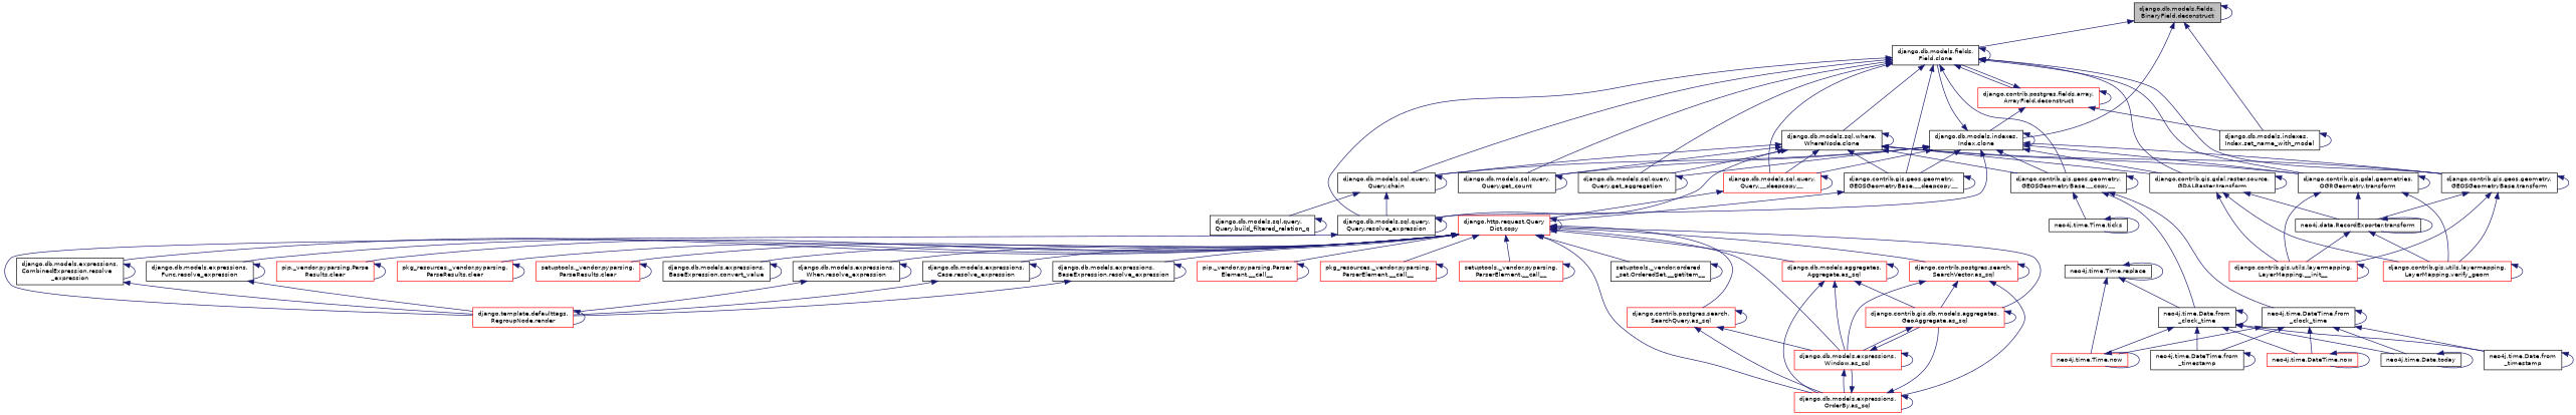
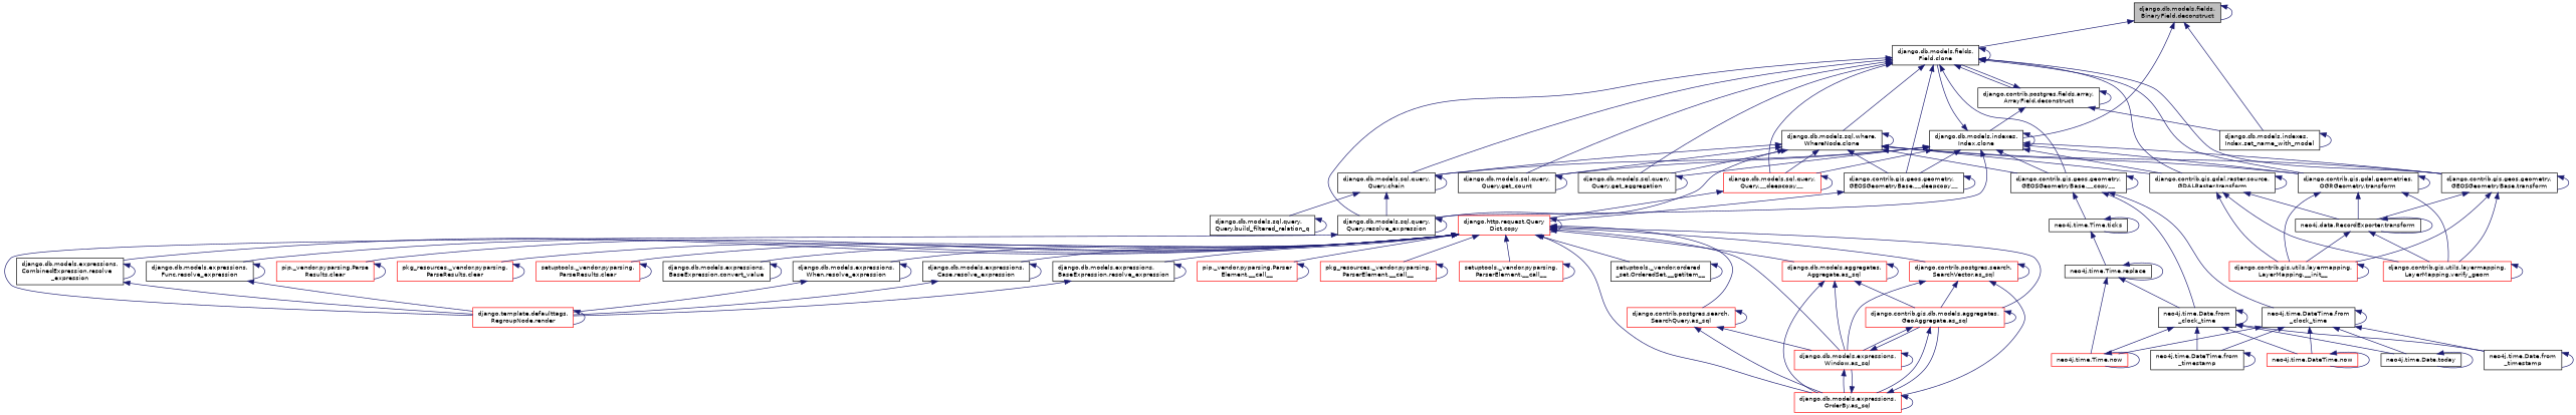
  digraph {
    rankdir=TB
    node [color=black fillcolor=white fontname=Helvetica fontsize=10 shape=record style=filled]
    edge [color=midnightblue dir=back fontname=Helvetica fontsize=10 labelfontname=Helvetica labelfontsize=10 style=solid]
    n1 [fillcolor=grey75 fontcolor=black height=0.2 label="django.db.models.fields.\lBinaryField.deconstruct" width=0.4]
    n2 [height=0.2 label="django.db.models.fields.\lField.clone" width=0.4]
    n3 [height=0.2 label="django.db.models.indexes.\lIndex.clone" width=0.4]
    n4 [height=0.2 label="django.db.models.indexes.\lIndex.set_name_with_model" width=0.4]
    n5 [height=0.2 label="django.contrib.gis.geos.geometry.\lGEOSGeometryBase.__copy__" width=0.4]
    n6 [color=red height=0.2 label="django.db.models.sql.query.\lQuery.__deepcopy__" width=0.4]
    n7 [height=0.2 label="django.contrib.gis.geos.geometry.\lGEOSGeometryBase.__deepcopy__" width=0.4]
    n8 [height=0.2 label="django.db.models.sql.query.\lQuery.chain" width=0.4]
    n9 [height=0.2 label="django.db.models.sql.query.\lQuery.resolve_expression" width=0.4]
    n10 [height=0.2 label="django.db.models.sql.where.\lWhereNode.clone" width=0.4]
    n11 [height=0.2 label="django.db.models.sql.query.\lQuery.get_aggregation" width=0.4]
    n12 [height=0.2 label="django.db.models.sql.query.\lQuery.get_count" width=0.4]
    n13 [height=0.2 label="django.contrib.gis.gdal.geometries.\lOGRGeometry.transform" width=0.4]
    n14 [height=0.2 label="django.contrib.gis.geos.geometry.\lGEOSGeometryBase.transform" width=0.4]
    n15 [height=0.2 label="django.contrib.gis.gdal.raster.source.\lGDALRaster.transform" width=0.4]
-   n16 [color=red height=0.2 label="django.contrib.postgres.fields.array.\lArrayField.deconstruct" width=0.4]
+   n16 [height=0.2 label="django.contrib.postgres.fields.array.\lArrayField.deconstruct" width=0.4]
    n17 [height=0.2 label="neo4j.time.Date.from\l_clock_time" width=0.4]
    n18 [height=0.2 label="neo4j.time.DateTime.from\l_clock_time" width=0.4]
    n19 [height=0.2 label="neo4j.time.Time.ticks" width=0.4]
    n20 [color=red height=0.2 label="django.http.request.Query\lDict.copy" width=0.4]
    n21 [height=0.2 label="django.db.models.sql.query.\lQuery.build_filtered_relation_q" width=0.4]
    n22 [color=red height=0.2 label="django.template.defaulttags.\lRegroupNode.render" width=0.4]
    n23 [color=red height=0.2 label="django.contrib.gis.utils.layermapping.\lLayerMapping.__init__" width=0.4]
    n24 [height=0.2 label="neo4j.data.RecordExporter.transform" width=0.4]
    n25 [color=red height=0.2 label="django.contrib.gis.utils.layermapping.\lLayerMapping.verify_geom" width=0.4]
    n26 [height=0.2 label="neo4j.time.Date.from\l_timestamp" width=0.4]
    n27 [height=0.2 label="neo4j.time.DateTime.from\l_timestamp" width=0.4]
    n28 [color=red height=0.2 label="neo4j.time.Time.now" width=0.4]
    n29 [color=red height=0.2 label="neo4j.time.DateTime.now" width=0.4]
    n30 [height=0.2 label="neo4j.time.Date.today" width=0.4]
    n31 [height=0.2 label="neo4j.time.Time.replace" width=0.4]
    n32 [color=red height=0.2 label="pip._vendor.pyparsing.Parser\lElement.__call__" width=0.4]
    n33 [color=red height=0.2 label="pkg_resources._vendor.pyparsing.\lParserElement.__call__" width=0.4]
    n34 [color=red height=0.2 label="setuptools._vendor.pyparsing.\lParserElement.__call__" width=0.4]
    n35 [height=0.2 label="setuptools._vendor.ordered\l_set.OrderedSet.__getitem__" width=0.4]
    n36 [color=red height=0.2 label="django.db.models.aggregates.\lAggregate.as_sql" width=0.4]
    n37 [color=red height=0.2 label="django.contrib.gis.db.models.aggregates.\lGeoAggregate.as_sql" width=0.4]
    n38 [color=red height=0.2 label="django.db.models.expressions.\lWindow.as_sql" width=0.4]
    n39 [color=red height=0.2 label="django.db.models.expressions.\lOrderBy.as_sql" width=0.4]
    n40 [color=red height=0.2 label="django.contrib.postgres.search.\lSearchVector.as_sql" width=0.4]
    n41 [color=red height=0.2 label="django.contrib.postgres.search.\lSearchQuery.as_sql" width=0.4]
    n42 [color=red height=0.2 label="pip._vendor.pyparsing.Parse\lResults.clear" width=0.4]
    n43 [color=red height=0.2 label="pkg_resources._vendor.pyparsing.\lParseResults.clear" width=0.4]
    n44 [color=red height=0.2 label="setuptools._vendor.pyparsing.\lParseResults.clear" width=0.4]
    n45 [height=0.2 label="django.db.models.expressions.\lBaseExpression.convert_value" width=0.4]
    n46 [height=0.2 label="django.db.models.expressions.\lBaseExpression.resolve_expression" width=0.4]
    n47 [height=0.2 label="django.db.models.expressions.\lCombinedExpression.resolve\l_expression" width=0.4]
    n48 [height=0.2 label="django.db.models.expressions.\lFunc.resolve_expression" width=0.4]
    n49 [height=0.2 label="django.db.models.expressions.\lWhen.resolve_expression" width=0.4]
    n50 [height=0.2 label="django.db.models.expressions.\lCase.resolve_expression" width=0.4]
    n1 -> n1
    n1 -> n2
    n1 -> n3
    n1 -> n4
    n2 -> n2
    n2 -> n5
    n2 -> n6
    n2 -> n7
    n2 -> n8
    n2 -> n9
    n2 -> n10
    n2 -> n11
    n2 -> n12
    n2 -> n13
    n2 -> n14
    n2 -> n15
    n2 -> n16
    n3 -> n2
    n3 -> n3
    n3 -> n5
    n3 -> n6
    n3 -> n7
    n3 -> n8
    n3 -> n9
    n3 -> n11
    n3 -> n12
    n3 -> n13
    n3 -> n14
    n3 -> n15
    n4 -> n4
    n5 -> n5
    n5 -> n17
    n5 -> n18
    n5 -> n19
    n6 -> n6
    n6 -> n20
    n7 -> n7
    n7 -> n20
    n8 -> n8
    n8 -> n9
    n8 -> n21
    n9 -> n9
    n9 -> n22
    n10 -> n5
    n10 -> n6
    n10 -> n7
    n10 -> n8
    n10 -> n9
    n10 -> n10
    n10 -> n11
    n10 -> n12
    n10 -> n13
    n10 -> n14
    n10 -> n15
    n11 -> n11
    n12 -> n12
    n13 -> n13
    n13 -> n23
    n13 -> n24
    n13 -> n25
    n14 -> n14
    n14 -> n23
    n14 -> n24
    n14 -> n25
    n15 -> n15
    n15 -> n23
    n15 -> n24
    n15 -> n25
    n16 -> n2
    n16 -> n3
    n16 -> n4
    n16 -> n16
    n17 -> n17
    n17 -> n26
    n17 -> n27
    n17 -> n28
    n17 -> n29
    n17 -> n30
    n18 -> n18
    n18 -> n26
    n18 -> n27
    n18 -> n28
    n18 -> n29
    n18 -> n30
    n19 -> n19
+   n19 -> n31
    n20 -> n20
    n20 -> n32
    n20 -> n33
    n20 -> n34
    n20 -> n35
    n20 -> n36
    n20 -> n37
    n20 -> n38
    n20 -> n39
    n20 -> n40
    n20 -> n41
    n20 -> n42
    n20 -> n43
    n20 -> n44
    n20 -> n45
    n20 -> n46
    n20 -> n47
    n20 -> n48
    n20 -> n49
    n20 -> n50
    n21 -> n21
    n22 -> n22
    n23 -> n23
    n24 -> n23
    n24 -> n24
    n24 -> n25
    n25 -> n25
    n26 -> n26
    n27 -> n27
    n28 -> n28
    n29 -> n29
    n30 -> n30
    n31 -> n17
    n31 -> n28
    n31 -> n31
    n32 -> n32
    n33 -> n33
    n34 -> n34
    n35 -> n35
    n36 -> n36
    n36 -> n37
    n36 -> n38
    n36 -> n39
    n37 -> n37
    n37 -> n38
+   n37 -> n39
    n38 -> n37
    n38 -> n38
    n38 -> n39
    n39 -> n37
    n39 -> n38
    n39 -> n39
    n40 -> n37
    n40 -> n38
    n40 -> n39
    n40 -> n40
    n41 -> n38
    n41 -> n39
    n41 -> n41
    n42 -> n42
    n43 -> n43
    n44 -> n44
    n45 -> n45
    n46 -> n22
    n46 -> n46
    n47 -> n22
    n47 -> n47
    n48 -> n22
    n48 -> n48
    n49 -> n22
    n49 -> n49
    n50 -> n22
    n50 -> n50
  }
